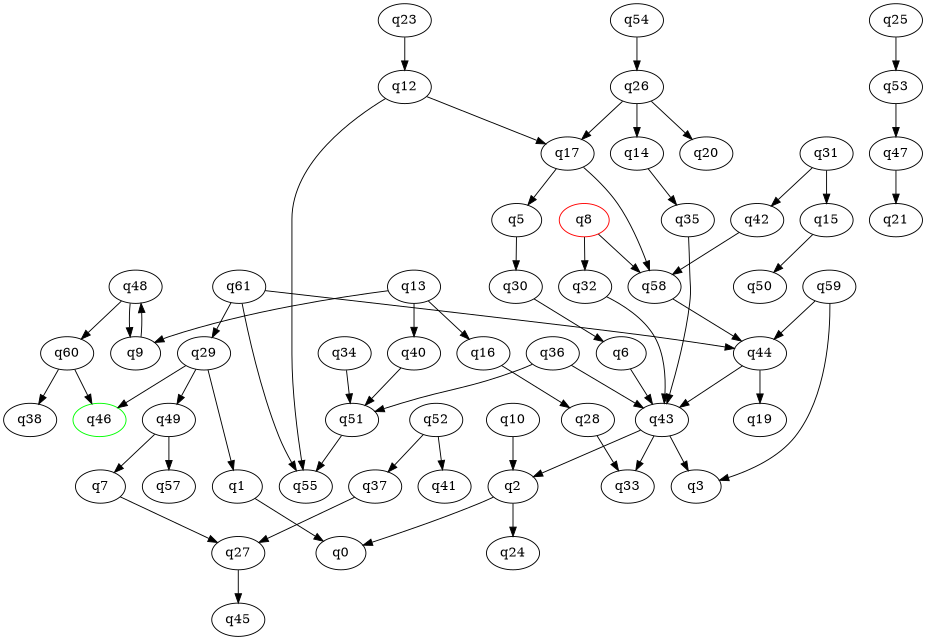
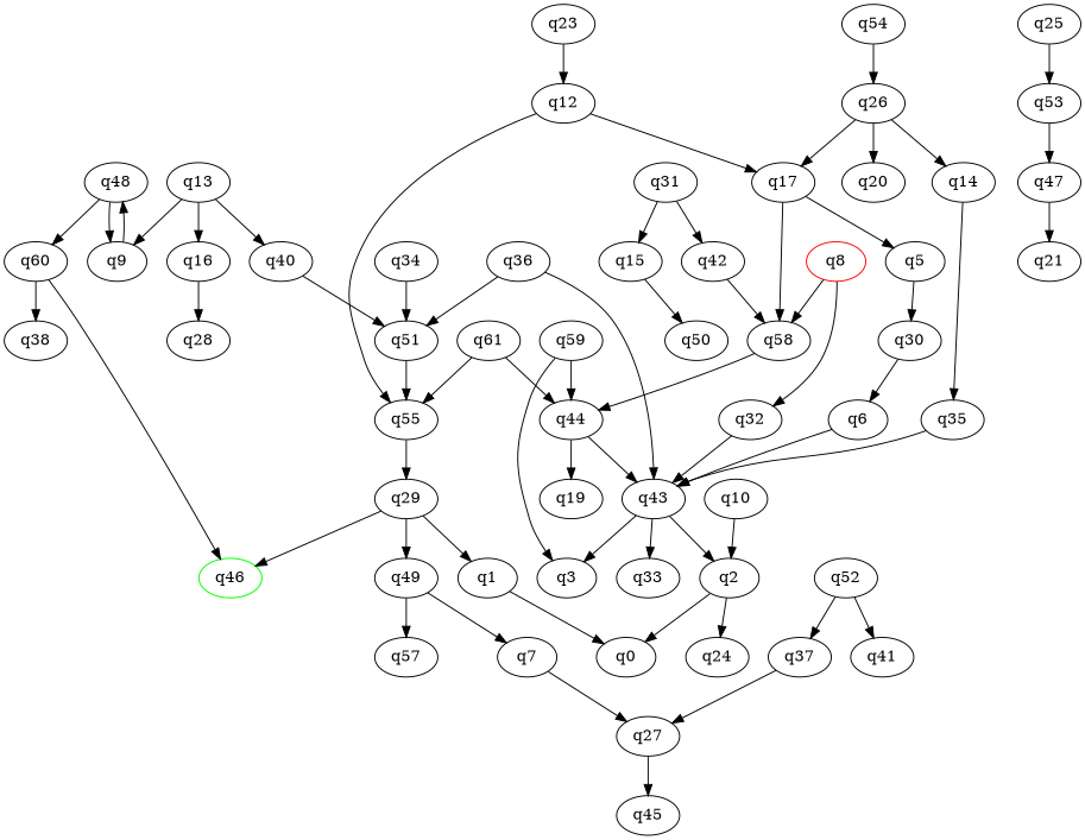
  digraph {
    q46 [color=green initial=1]
    q8 [color=red final=1]
    q32
    q58
    q43
    q44
    q1
    q0
    q2
    q24
    q5
    q30
    q6
    q33
    q3
    q7
    q27
    q45
    q19
    q9
    q48
    q60
    q38
    q10
    q12
    q17
    q55
    q29
    q49
    q13
    q16
    q40
    q28
    q51
    q14
    q35
    q15
    q50
    q59
    q23
    q25
    q53
    q47
    q21
    q26
    q20
    q57
    q31
    q42
    q34
    q36
    q37
    q52
    q41
    q54
    q61
    q8 -> q32
    q8 -> q58
    q32 -> q43
    q58 -> q44
    q43 -> q2
    q43 -> q33
    q43 -> q3
    q44 -> q43
    q44 -> q19
    q1 -> q0
    q2 -> q0
    q2 -> q24
    q5 -> q30
    q30 -> q6
    q6 -> q43
    q7 -> q27
    q27 -> q45
    q9 -> q48
    q48 -> q9
    q48 -> q60
    q60 -> q46
    q60 -> q38
    q10 -> q2
    q12 -> q17
    q12 -> q55
    q17 -> q58
    q17 -> q5
-   q61 -> q29
+   q55 -> q29
    q29 -> q46
    q29 -> q1
    q29 -> q49
    q49 -> q7
    q49 -> q57
    q13 -> q9
    q13 -> q16
    q13 -> q40
    q16 -> q28
    q40 -> q51
-   q28 -> q33
    q51 -> q55
    q14 -> q35
    q35 -> q43
    q15 -> q50
    q59 -> q44
    q59 -> q3
    q23 -> q12
    q25 -> q53
    q53 -> q47
    q47 -> q21
    q26 -> q17
    q26 -> q14
    q26 -> q20
    q31 -> q15
    q31 -> q42
    q42 -> q58
    q34 -> q51
    q36 -> q43
    q36 -> q51
    q37 -> q27
    q52 -> q37
    q52 -> q41
    q54 -> q26
    q61 -> q44
    q61 -> q55
  }
